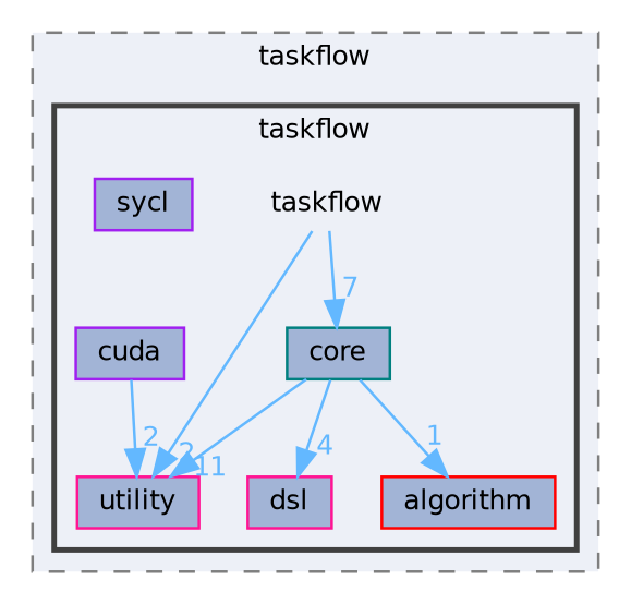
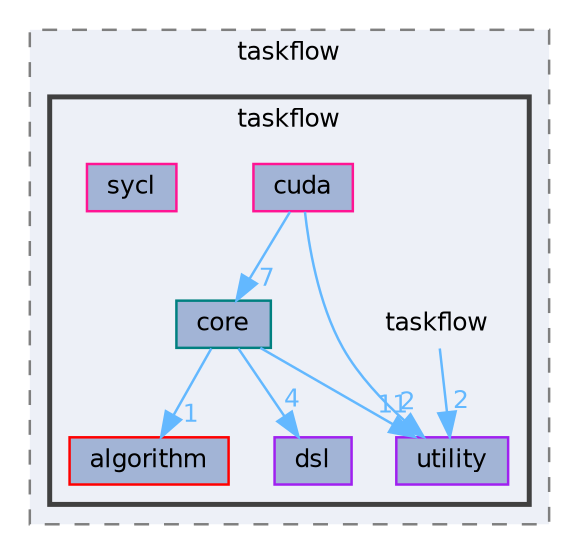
  digraph {
    compound=true
    node [color=deeppink fontname=Helvetica fontsize=10 shape=box fillcolor="#a2b4d6" style=filled]
    edge [color=steelblue1 fontcolor=steelblue1 fontname=Helvetica fontsize=10 headlabel=2 labeldistance=1.5 labelfontname=Helvetica labelfontsize=10]
    n1 [height=0.2 label=taskflow shape=plaintext width=0.4 fillcolor="" style=""]
    n2 [color=red height=0.2 label=algorithm width=0.4]
    n3 [color=teal height=0.2 label=core width=0.4]
-   n4 [color=purple height=0.2 label=cuda width=0.4]
-   n5 [height=0.2 label=dsl width=0.4]
-   n6 [color=purple height=0.2 label=sycl width=0.4]
-   n7 [height=0.2 label=utility width=0.4]
+   n4 [height=0.2 label=cuda width=0.4]
+   n5 [color=purple height=0.2 label=dsl width=0.4]
+   n6 [height=0.2 label=sycl width=0.4]
+   n7 [color=purple height=0.2 label=utility width=0.4]
    subgraph cluster_1 {
      bgcolor="#edf0f7"
      fontname=Helvetica
      fontsize=10
      label=taskflow
      pencolor=grey50
      style="filled,dashed"
      subgraph cluster_2 {
        bgcolor="#edf0f7"
        fontname=Helvetica
        fontsize=10
        label=taskflow
        pencolor=grey25
        style="filled,bold"
        n1
        n2
        n3
        n4
        n5
        n6
        n7
      }
    }
-   n1 -> n3 [headlabel=7]
+   n4 -> n3 [headlabel=7]
    n1 -> n7
    n3 -> n2 [headlabel=1]
    n3 -> n5 [headlabel=4]
    n3 -> n7 [headlabel=11]
    n4 -> n7
  }
